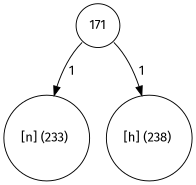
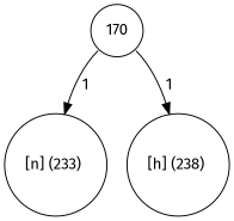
  digraph {
    fontname="Fira Sans"
    node [fontname="Fira Sans" shape=circle]
    edge [fontname="Fira Sans"]
    n1 [label="[h] (238) " width=0.5]
-   171 [width=0.5]
+   171 [width=0.5 label=170]
    n3 [label="[n] (233) " width=0.5]
    171 -> n1 [label=" 1" tailport=se]
    171 -> n3 [label=" 1" tailport=sw]
  }
